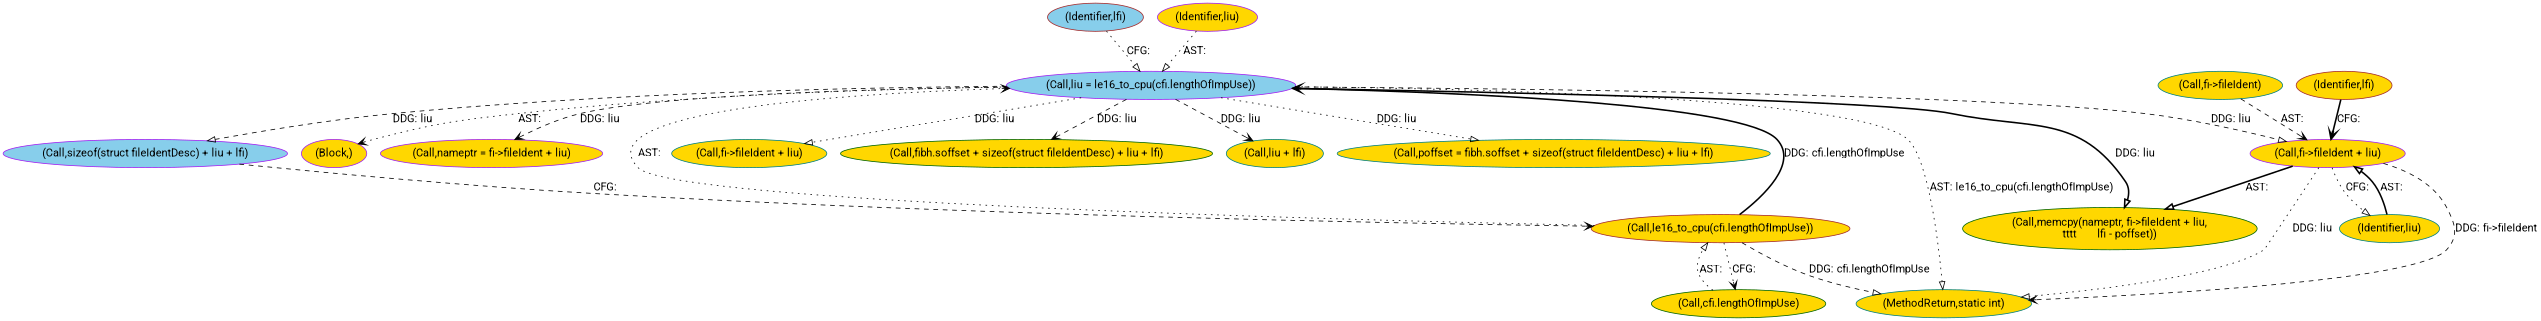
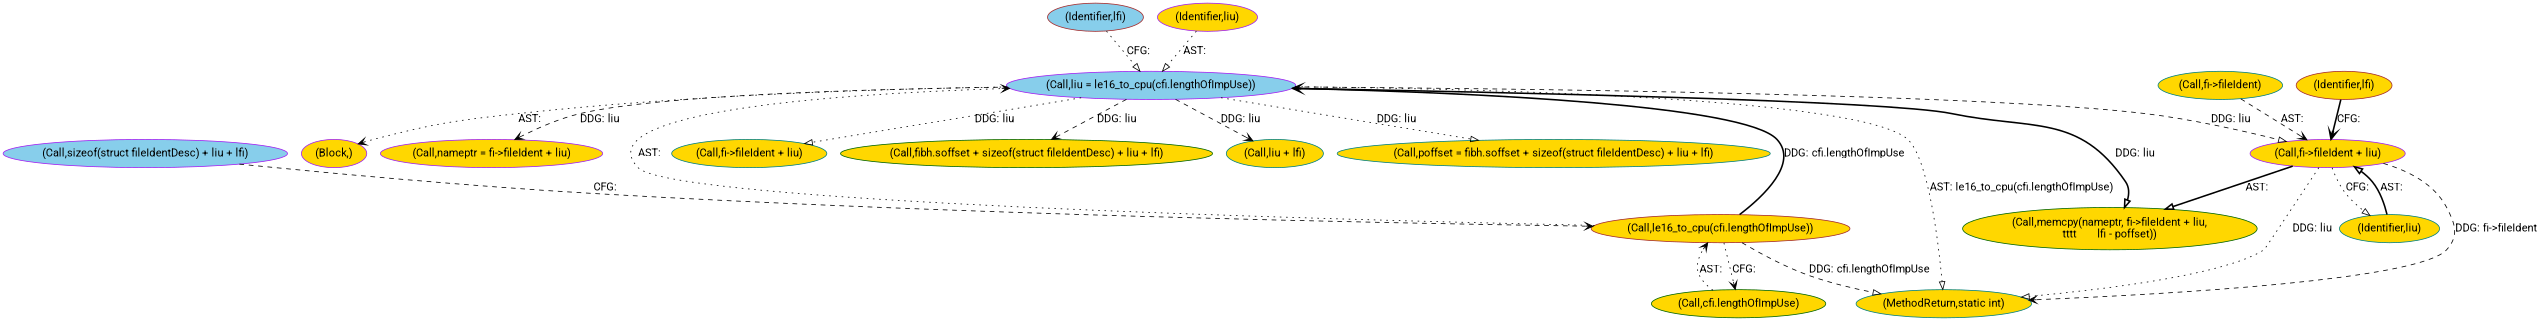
  digraph {
    fontname=Roboto
    node [color=purple fillcolor=gold fontname=Roboto style=filled]
    edge [arrowhead=onormal fontname=Roboto style=dotted]
    n1 [label="(Call,fi->fileIdent + liu)"]
    n2 [color=teal label="(Identifier,liu)"]
    n3 [color=darkgreen label="(Call,memcpy(nameptr, fi->fileIdent + liu,\n\t\t\t\t       lfi - poffset))"]
    n4 [color=teal label="(MethodReturn,static int)"]
    n5 [fillcolor=skyblue label="(Call,liu = le16_to_cpu(cfi.lengthOfImpUse))"]
    n6 [label="(Block,)"]
    n7 [label="(Call,nameptr = fi->fileIdent + liu)"]
    n8 [fillcolor=skyblue label="(Call,sizeof(struct fileIdentDesc) + liu + lfi)"]
    n9 [color=teal label="(Call,fi->fileIdent + liu)"]
    n10 [color=darkgreen label="(Call,fibh.soffset + sizeof(struct fileIdentDesc) + liu + lfi)"]
    n11 [color=teal label="(Call,liu + lfi)"]
    n12 [color=teal label="(Call,poffset = fibh.soffset + sizeof(struct fileIdentDesc) + liu + lfi)"]
    n13 [color=brown label="(Call,le16_to_cpu(cfi.lengthOfImpUse))"]
    n14 [color=darkgreen label="(Call,cfi.lengthOfImpUse)"]
    n15 [color=brown fillcolor=skyblue label="(Identifier,lfi)"]
    n16 [color=teal label="(Call,fi->fileIdent)"]
    n17 [color=brown label="(Identifier,lfi)"]
    n18 [label="(Identifier,liu)"]
    n1 -> n2 [label="CFG: "]
    n1 -> n3 [label="AST: " style=bold]
    n1 -> n4 [label="DDG: liu"]
    n1 -> n4 [arrowhead=vee label="DDG: fi->fileIdent" style=dashed]
    n2 -> n1 [label="AST: " style=bold]
    n5 -> n1 [label="DDG: liu" style=dashed]
    n5 -> n3 [label="DDG: liu" style=bold]
    n5 -> n4 [label="AST: le16_to_cpu(cfi.lengthOfImpUse)"]
    n5 -> n6 [arrowhead=vee label="AST: "]
    n5 -> n7 [arrowhead=vee label="DDG: liu" style=dashed]
-   n5 -> n8 [label="DDG: liu" style=dashed]
    n5 -> n9 [label="DDG: liu"]
    n5 -> n10 [arrowhead=vee label="DDG: liu" style=dashed]
    n5 -> n11 [arrowhead=vee label="DDG: liu" style=dashed]
    n5 -> n12 [label="DDG: liu"]
    n8 -> n13 [arrowhead=vee label="CFG: " style=dashed]
    n13 -> n4 [label="DDG: cfi.lengthOfImpUse" style=dashed]
    n13 -> n5 [arrowhead=vee label="AST: "]
    n13 -> n5 [arrowhead=vee label="DDG: cfi.lengthOfImpUse" style=bold]
    n13 -> n14 [arrowhead=vee label="CFG: "]
-   n14 -> n13 [label="AST: "]
+   n14 -> n13 [arrowhead=vee label="AST: "]
    n15 -> n5 [label="CFG: "]
    n16 -> n1 [arrowhead=vee label="AST: " style=dashed]
    n17 -> n1 [arrowhead=vee label="CFG: " style=bold]
    n18 -> n5 [label="AST: "]
  }
